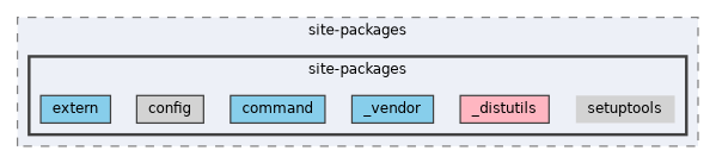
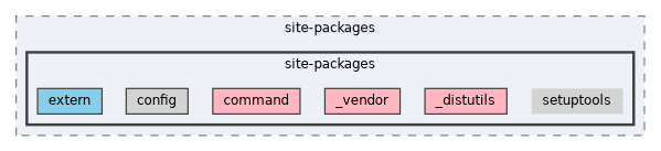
  digraph {
    compound=true
    node [fontname=Helvetica fontsize=10 shape=box style=filled fillcolor=lightgrey color=grey25]
    n1 [height=0.2 label=setuptools shape=plaintext width=0.4 color=""]
    n2 [fillcolor=lightpink height=0.2 label=_distutils width=0.4]
-   n3 [fillcolor=skyblue height=0.2 label=_vendor width=0.4]
-   n4 [fillcolor=skyblue height=0.2 label=command width=0.4]
+   n3 [fillcolor=lightpink height=0.2 label=_vendor width=0.4]
+   n4 [fillcolor=lightpink height=0.2 label=command width=0.4]
    n5 [height=0.2 label=config width=0.4]
    n6 [fillcolor=skyblue height=0.2 label=extern width=0.4]
    subgraph cluster_1 {
      bgcolor="#edf0f7"
      fontname=Helvetica
      fontsize=10
      label="site-packages"
      pencolor=grey50
      style="filled,dashed"
      subgraph cluster_2 {
        bgcolor="#edf0f7"
        fontname=Helvetica
        fontsize=10
        pencolor=grey25
        style="filled,bold"
        n1
        n2
        n3
        n4
        n5
        n6
      }
    }
  }
